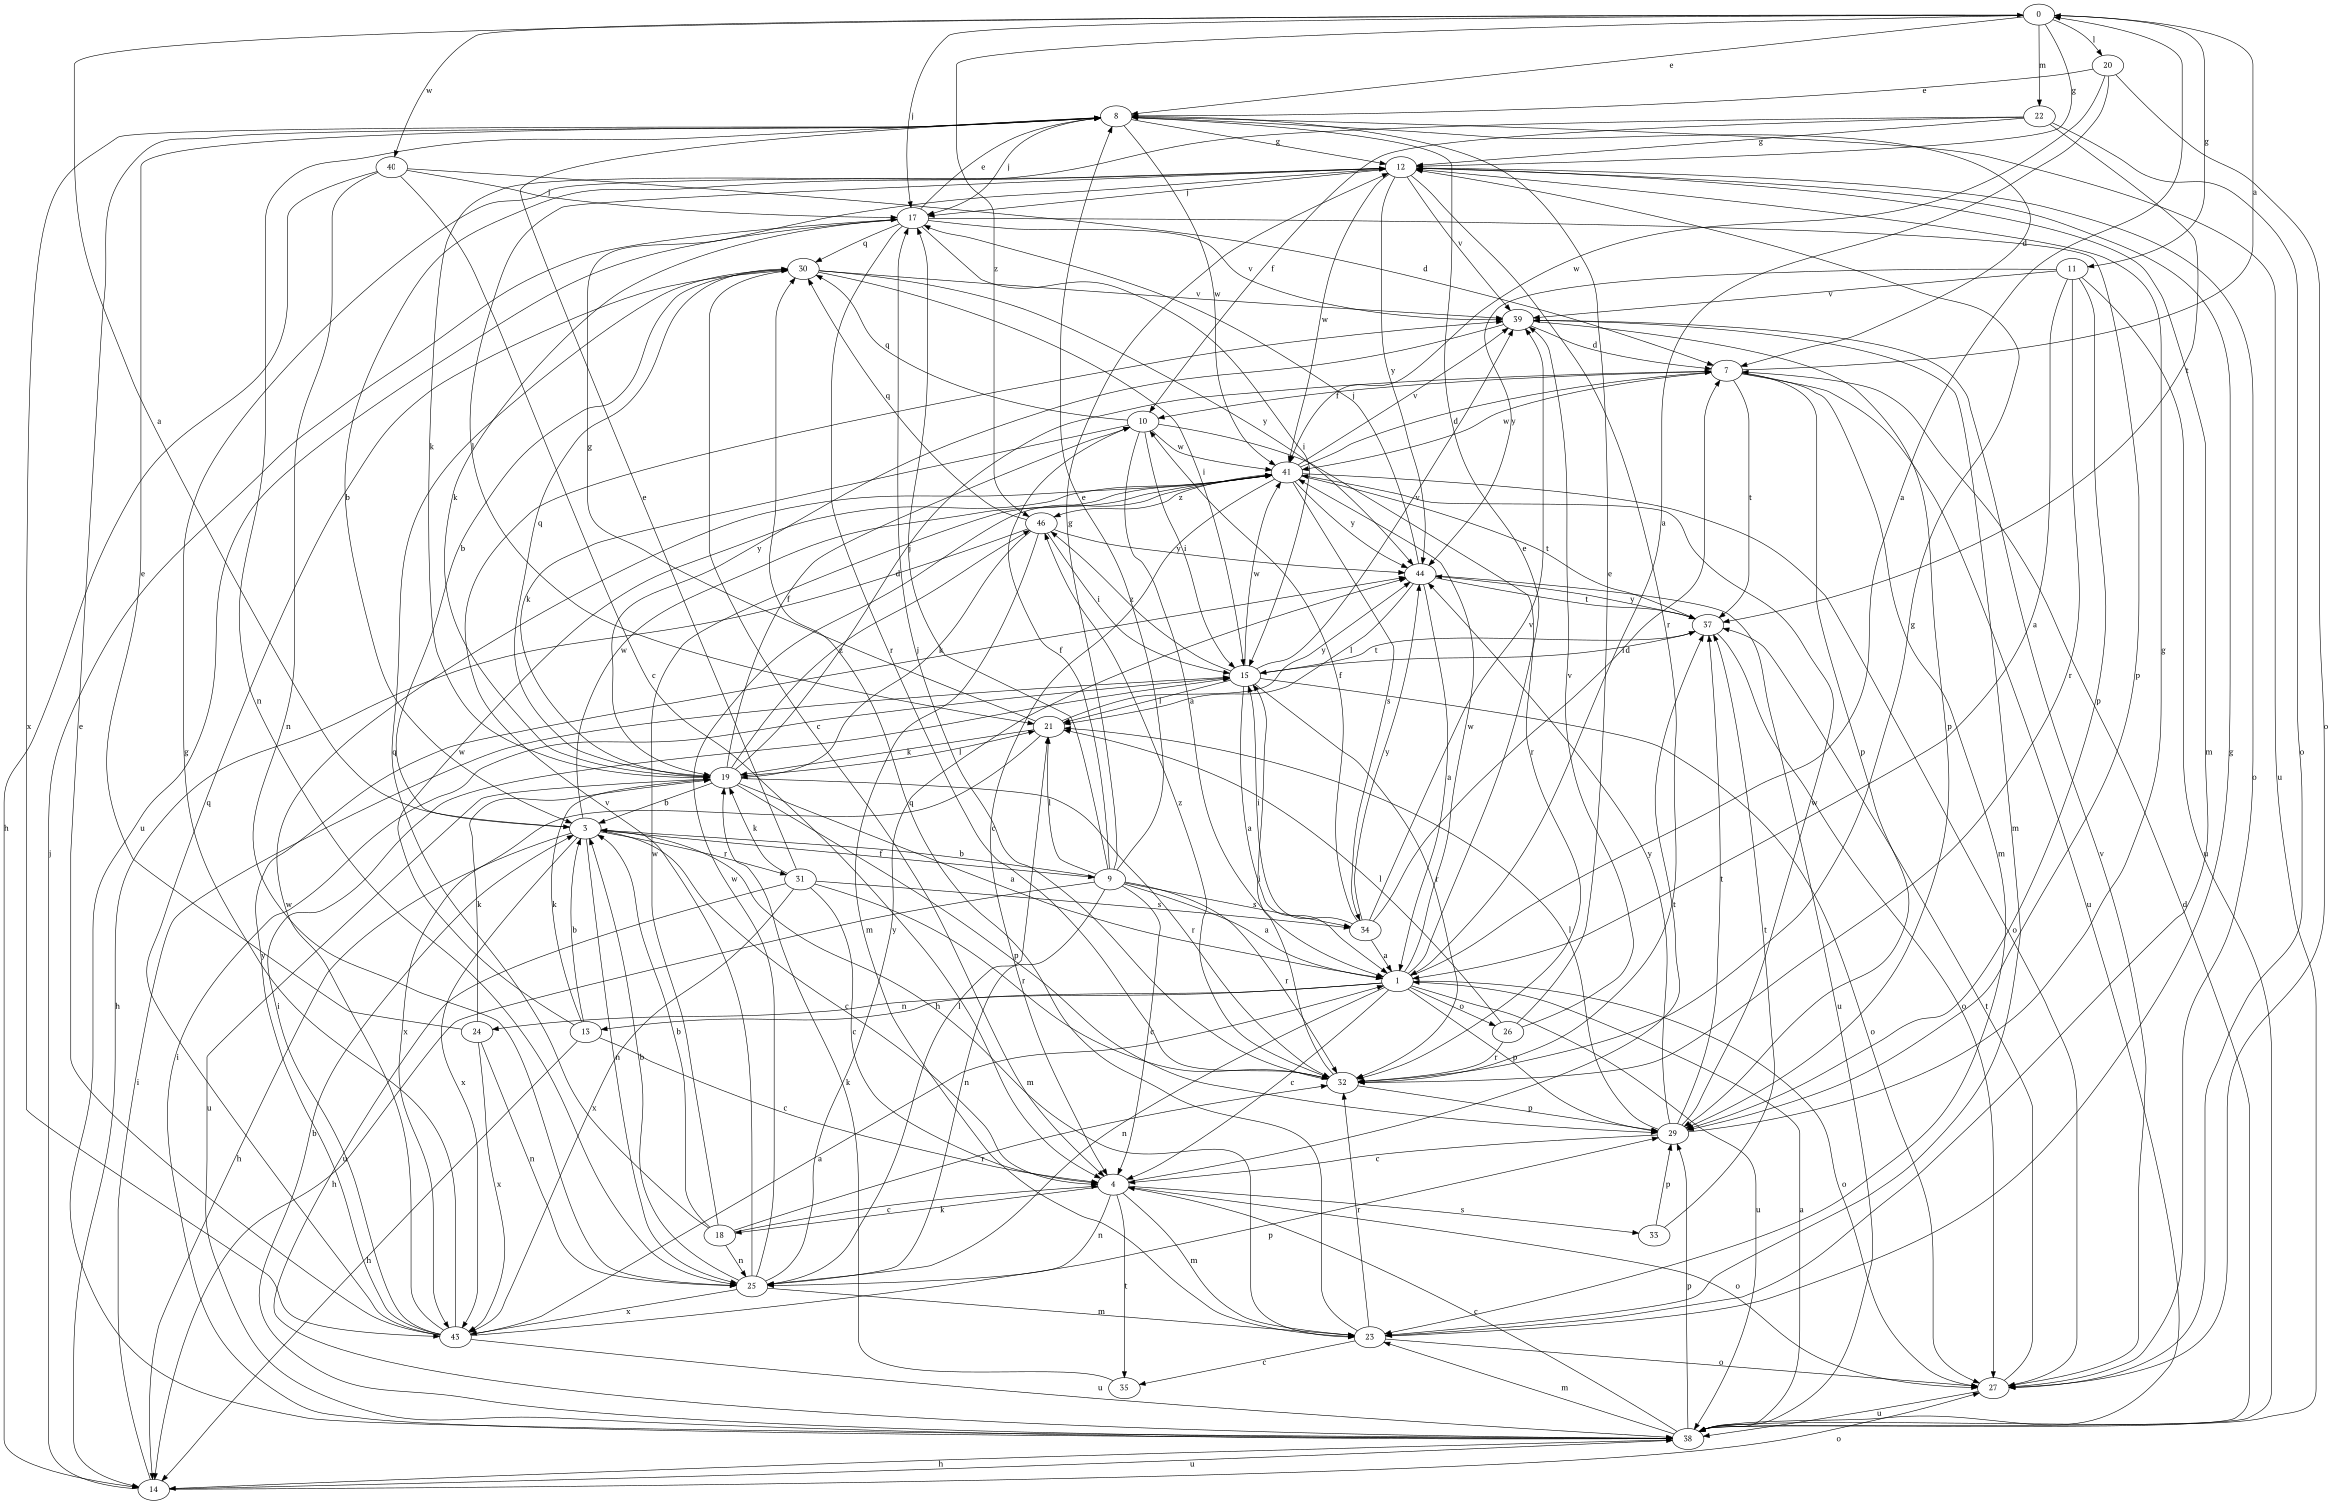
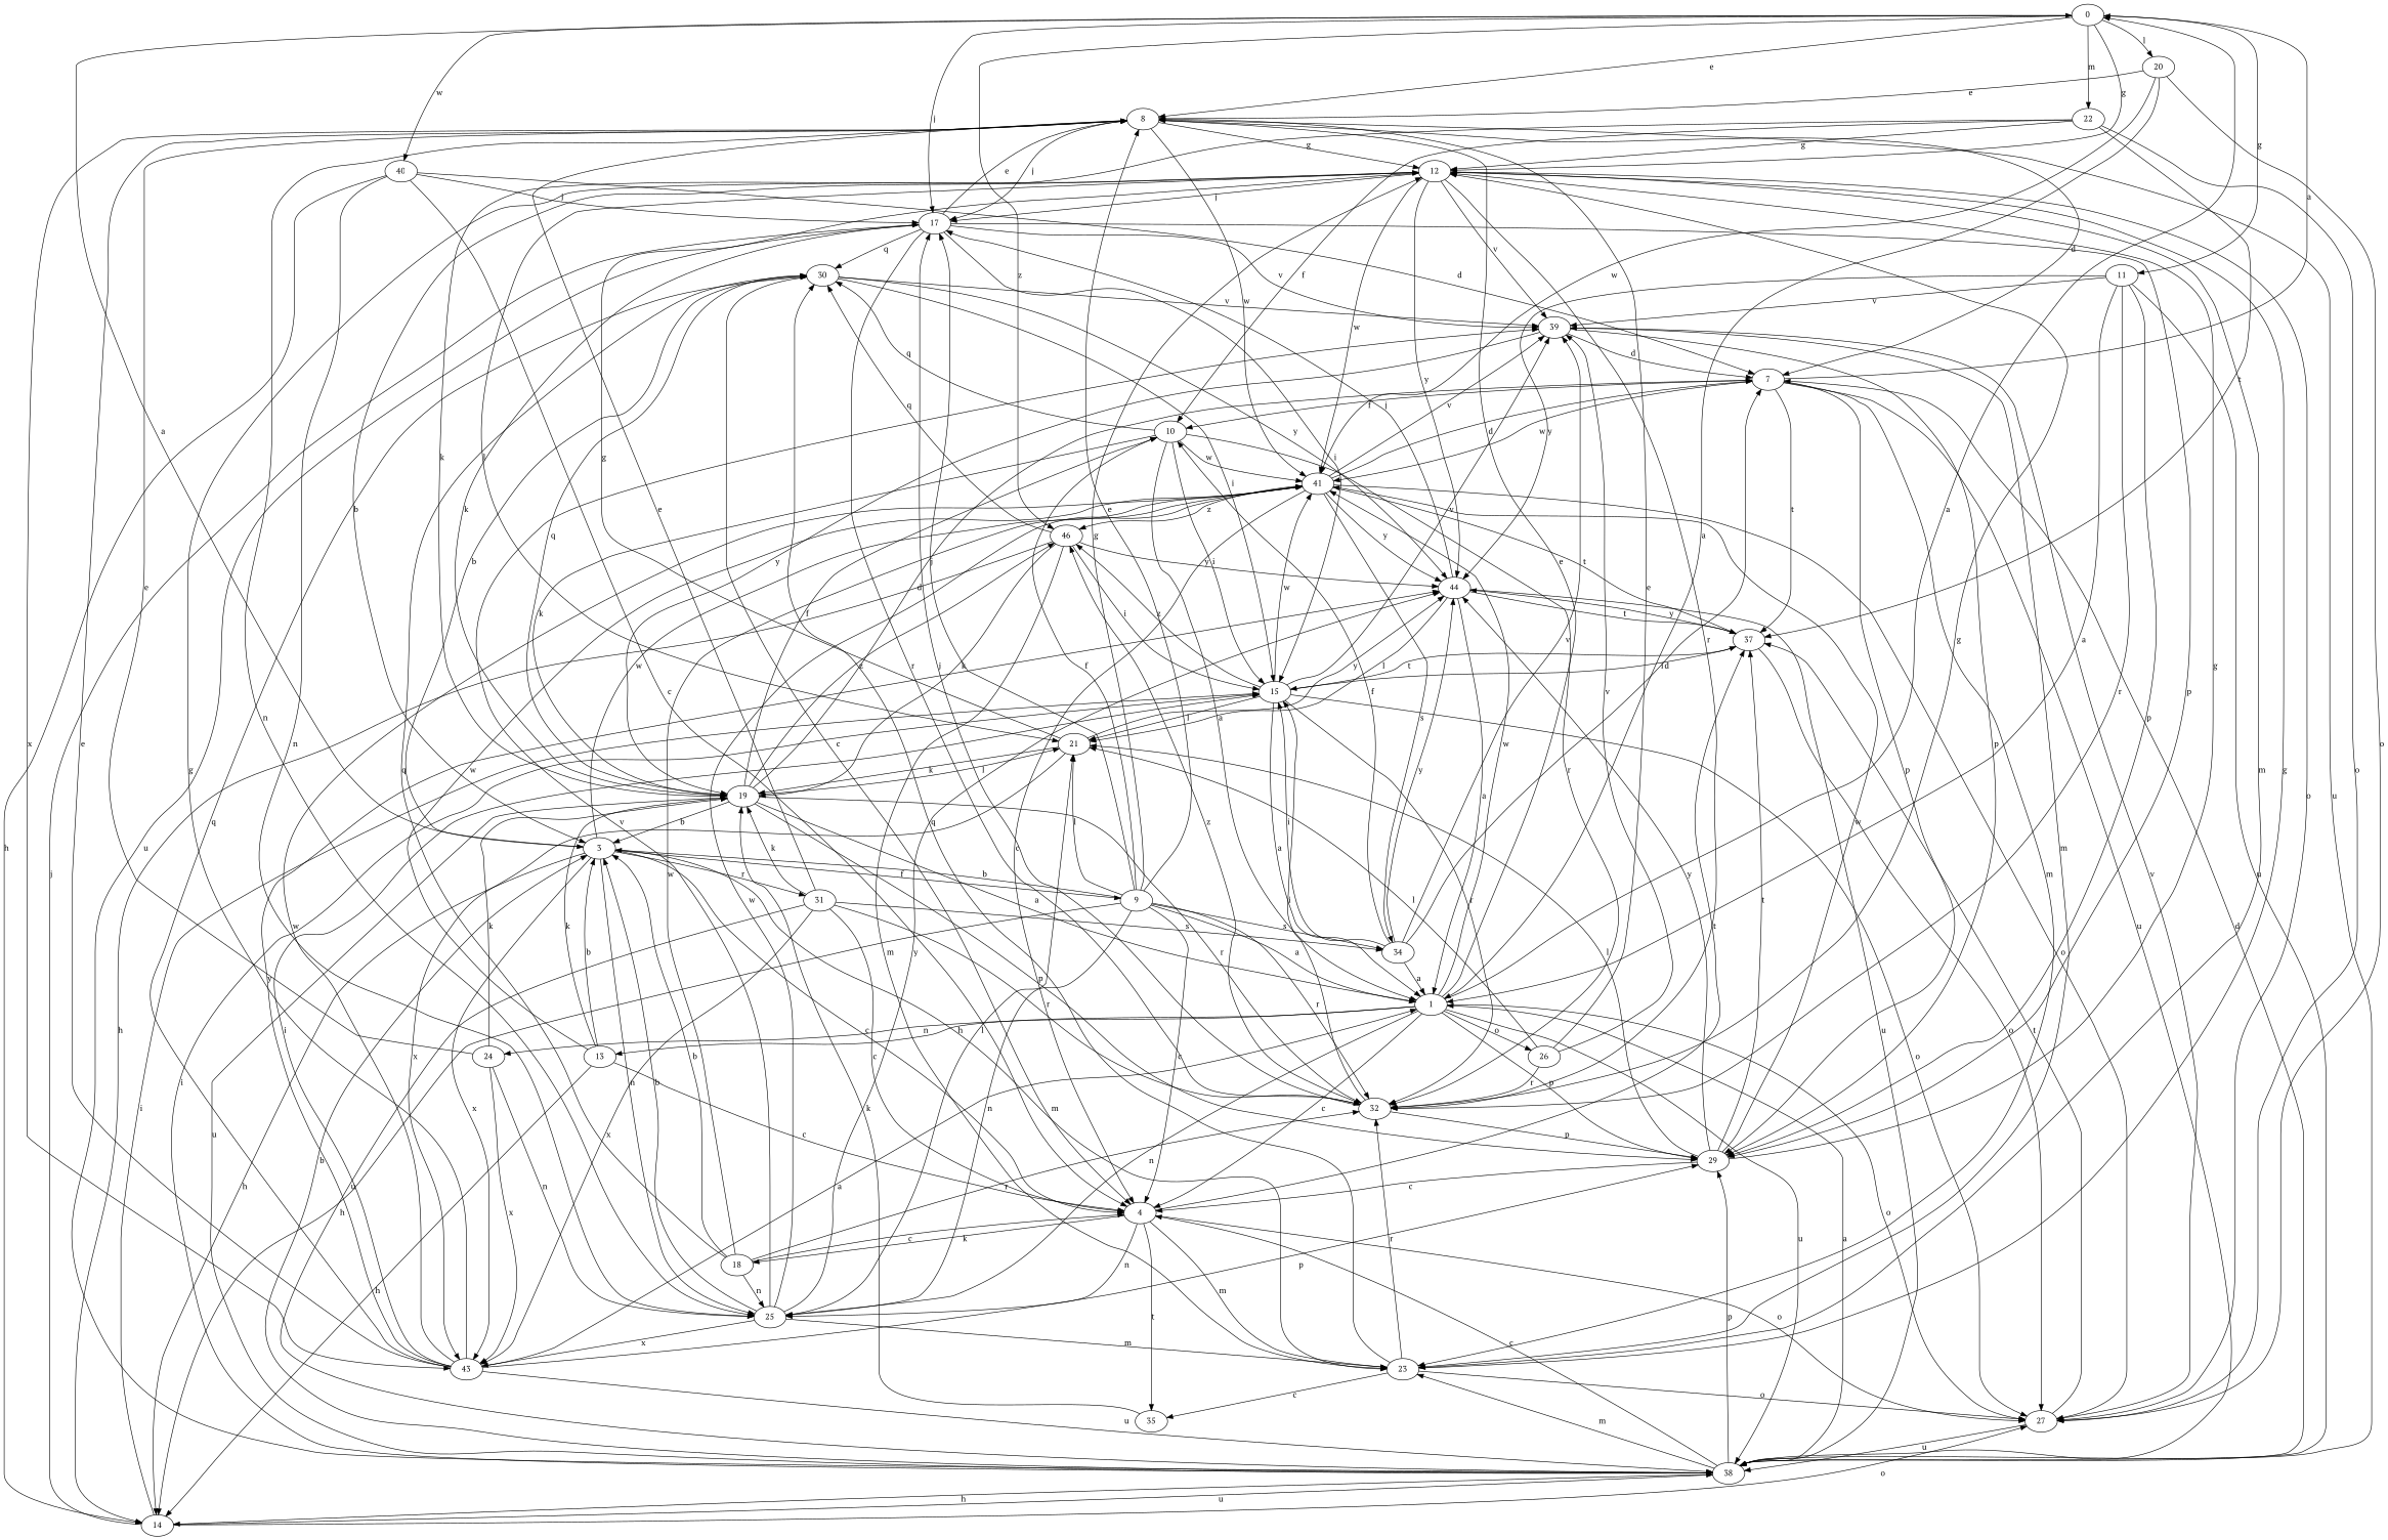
  strict digraph {
    fontname="PT Serif"
    node [fontname="PT Serif"]
    edge [fontname="PT Serif"]
    0
    8
    11
    12
    17
    20
    22
    40
    46
    25
    38
    41
    43
    7
    1
    29
    32
    39
    44
    27
    3
    23
    21
    15
    19
    30
    37
    10
    4
    14
    13
    24
    26
    18
-   33
    35
    34
    9
    31
    0 -> 8 [label=e]
    0 -> 11 [label=g]
    0 -> 12 [label=g]
    0 -> 17 [label=j]
    0 -> 20 [label=l]
    0 -> 22 [label=m]
    0 -> 40 [label=w]
    0 -> 46 [label=z]
    8 -> 12 [label=g]
    8 -> 17 [label=j]
    8 -> 25 [label=n]
    8 -> 38 [label=u]
    8 -> 41 [label=w]
    8 -> 43 [label=x]
    8 -> 7 [label=d]
    11 -> 38 [label=u]
    11 -> 1 [label=a]
    11 -> 29 [label=p]
    11 -> 32 [label=r]
    11 -> 39 [label=v]
    11 -> 44 [label=y]
    12 -> 17 [label=j]
    12 -> 41 [label=w]
    12 -> 32 [label=r]
    12 -> 39 [label=v]
    12 -> 44 [label=y]
    12 -> 27 [label=o]
    12 -> 3 [label=b]
    12 -> 23 [label=m]
    12 -> 21 [label=l]
    17 -> 8 [label=e]
    17 -> 38 [label=u]
    17 -> 29 [label=p]
    17 -> 32 [label=r]
    17 -> 39 [label=v]
    17 -> 15 [label=i]
    17 -> 19 [label=k]
    17 -> 30 [label=q]
    20 -> 8 [label=e]
    20 -> 41 [label=w]
    20 -> 1 [label=a]
    20 -> 27 [label=o]
    22 -> 12 [label=g]
    22 -> 27 [label=o]
    22 -> 19 [label=k]
    22 -> 37 [label=t]
    22 -> 10 [label=f]
    40 -> 17 [label=j]
    40 -> 25 [label=n]
    40 -> 7 [label=d]
    40 -> 4 [label=c]
    40 -> 14 [label=h]
    46 -> 44 [label=y]
    46 -> 23 [label=m]
    46 -> 15 [label=i]
    46 -> 19 [label=k]
    46 -> 30 [label=q]
    46 -> 14 [label=h]
    25 -> 41 [label=w]
    25 -> 43 [label=x]
    25 -> 39 [label=v]
    25 -> 44 [label=y]
    25 -> 3 [label=b]
    25 -> 23 [label=m]
    25 -> 21 [label=l]
    38 -> 7 [label=d]
    38 -> 1 [label=a]
    38 -> 29 [label=p]
    38 -> 3 [label=b]
    38 -> 23 [label=m]
    38 -> 15 [label=i]
    38 -> 4 [label=c]
    38 -> 14 [label=h]
    41 -> 46 [label=z]
    41 -> 7 [label=d]
    41 -> 39 [label=v]
    41 -> 44 [label=y]
    41 -> 27 [label=o]
    41 -> 37 [label=t]
    41 -> 4 [label=c]
    41 -> 34 [label=s]
    43 -> 8 [label=e]
    43 -> 12 [label=g]
    43 -> 38 [label=u]
    43 -> 41 [label=w]
    43 -> 1 [label=a]
    43 -> 29 [label=p]
    43 -> 44 [label=y]
    43 -> 15 [label=i]
    43 -> 30 [label=q]
    7 -> 0 [label=a]
    7 -> 38 [label=u]
    7 -> 41 [label=w]
    7 -> 29 [label=p]
    7 -> 23 [label=m]
    7 -> 37 [label=t]
    7 -> 10 [label=f]
    1 -> 0 [label=a]
    1 -> 8 [label=e]
    1 -> 25 [label=n]
    1 -> 38 [label=u]
    1 -> 41 [label=w]
    1 -> 29 [label=p]
    1 -> 27 [label=o]
    1 -> 4 [label=c]
    1 -> 13 [label=h]
    1 -> 24 [label=n]
    1 -> 26 [label=o]
    29 -> 12 [label=g]
    29 -> 41 [label=w]
    29 -> 44 [label=y]
    29 -> 21 [label=l]
    29 -> 37 [label=t]
    29 -> 4 [label=c]
    32 -> 12 [label=g]
    32 -> 17 [label=j]
    32 -> 46 [label=z]
    32 -> 29 [label=p]
    32 -> 15 [label=i]
    39 -> 7 [label=d]
    39 -> 29 [label=p]
    39 -> 23 [label=m]
    39 -> 19 [label=y]
    44 -> 17 [label=j]
    44 -> 38 [label=u]
    44 -> 1 [label=a]
    44 -> 21 [label=l]
    44 -> 37 [label=t]
    27 -> 38 [label=u]
    27 -> 39 [label=v]
    27 -> 37 [label=t]
    3 -> 0 [label=a]
    3 -> 25 [label=n]
    3 -> 41 [label=w]
    3 -> 43 [label=x]
    3 -> 23 [label=m]
    3 -> 4 [label=c]
    3 -> 14 [label=h]
    3 -> 9 [label=f]
    3 -> 31 [label=r]
    23 -> 12 [label=g]
    23 -> 32 [label=r]
    23 -> 27 [label=o]
    23 -> 30 [label=q]
    23 -> 35 [label=c]
    21 -> 12 [label=g]
    21 -> 43 [label=x]
    21 -> 44 [label=y]
    21 -> 19 [label=k]
    15 -> 46 [label=z]
    15 -> 41 [label=w]
    15 -> 1 [label=a]
    15 -> 32 [label=r]
    15 -> 39 [label=v]
    15 -> 27 [label=o]
    15 -> 21 [label=l]
    15 -> 37 [label=t]
    19 -> 46 [label=z]
    19 -> 38 [label=u]
    19 -> 7 [label=d]
    19 -> 1 [label=a]
    19 -> 29 [label=p]
    19 -> 32 [label=r]
    19 -> 3 [label=b]
    19 -> 21 [label=l]
    19 -> 30 [label=q]
    19 -> 10 [label=f]
    30 -> 39 [label=v]
    30 -> 44 [label=y]
    30 -> 3 [label=b]
    30 -> 15 [label=i]
    30 -> 4 [label=c]
    37 -> 44 [label=y]
    37 -> 27 [label=o]
    37 -> 15 [label=i]
    10 -> 41 [label=w]
    10 -> 1 [label=a]
    10 -> 32 [label=r]
    10 -> 15 [label=i]
    10 -> 19 [label=k]
    10 -> 30 [label=q]
    4 -> 25 [label=n]
    4 -> 27 [label=o]
    4 -> 23 [label=m]
    4 -> 37 [label=t]
    4 -> 18 [label=k]
-   4 -> 33 [label=s]
    4 -> 35 [label=t]
    14 -> 17 [label=j]
    14 -> 38 [label=u]
    14 -> 27 [label=o]
    14 -> 15 [label=i]
    13 -> 41 [label=w]
    13 -> 3 [label=b]
    13 -> 19 [label=k]
    13 -> 4 [label=c]
    13 -> 14 [label=h]
    24 -> 8 [label=e]
    24 -> 25 [label=n]
    24 -> 43 [label=x]
    24 -> 19 [label=k]
    26 -> 8 [label=e]
    26 -> 32 [label=r]
    26 -> 39 [label=v]
    26 -> 21 [label=l]
    18 -> 25 [label=n]
    18 -> 41 [label=w]
    18 -> 32 [label=r]
    18 -> 3 [label=b]
    18 -> 30 [label=q]
    18 -> 4 [label=c]
-   33 -> 29 [label=p]
-   33 -> 37 [label=t]
    35 -> 19 [label=k]
    34 -> 7 [label=d]
    34 -> 1 [label=a]
    34 -> 39 [label=v]
    34 -> 44 [label=y]
    34 -> 15 [label=i]
    34 -> 10 [label=f]
    9 -> 8 [label=e]
    9 -> 12 [label=g]
    9 -> 17 [label=j]
    9 -> 25 [label=n]
    9 -> 1 [label=a]
    9 -> 32 [label=r]
    9 -> 3 [label=b]
    9 -> 21 [label=l]
    9 -> 10 [label=f]
    9 -> 4 [label=c]
    9 -> 14 [label=h]
    9 -> 34 [label=s]
    31 -> 8 [label=e]
    31 -> 38 [label=u]
    31 -> 43 [label=x]
    31 -> 32 [label=r]
    31 -> 19 [label=k]
    31 -> 4 [label=c]
    31 -> 34 [label=s]
  }
